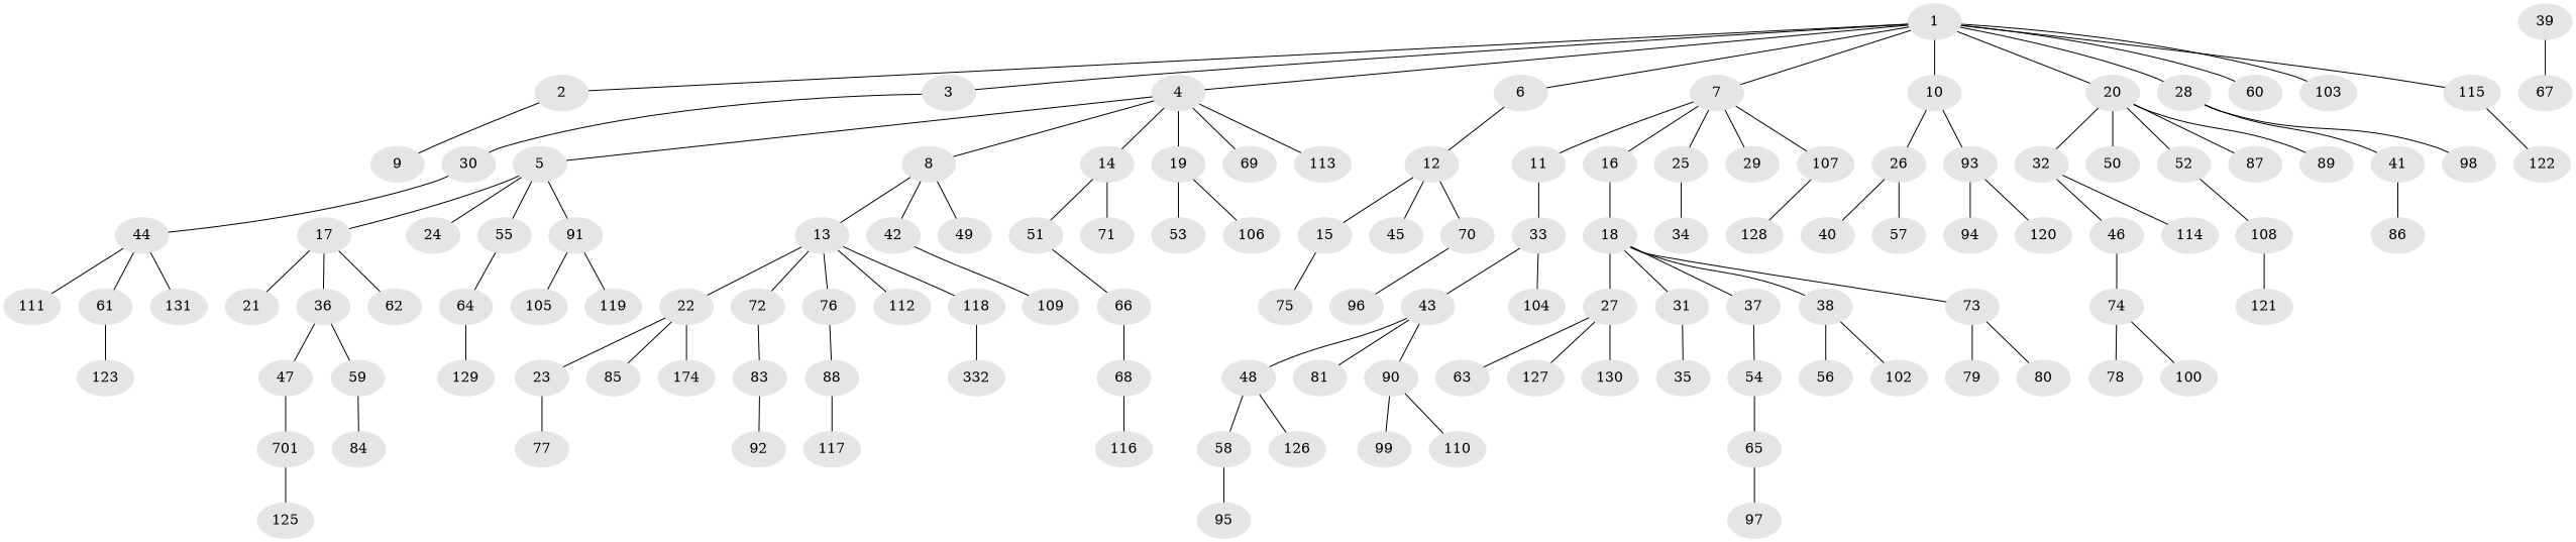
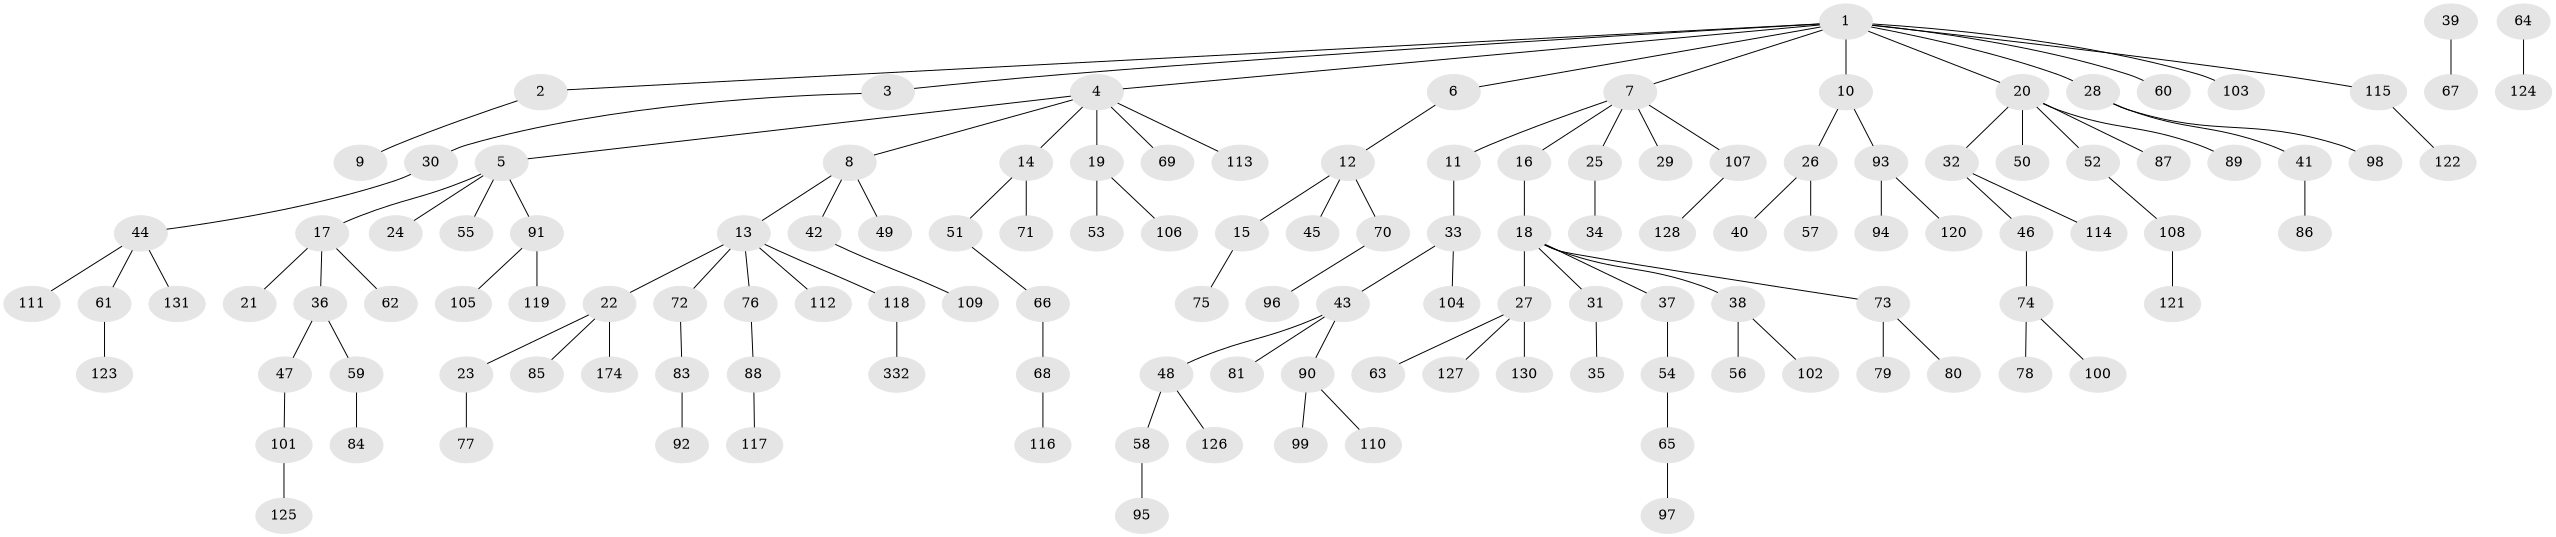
  graph {
    node [color=gray90 style=filled]
    1
    2
    3
    4
    6
    7
    10
    20
    28
    60
    103
    115
    9
    30
    5
    8
    14
    19
    69
    113
    12
    11
    16
    25
    29
    107
    26
    93
    32
    50
    52
    87
    89
    41
    98
    122
    39
    67
    44
    17
    24
    55
    91
    13
    42
    49
    51
    71
    53
    106
    21
    36
    62
    64
    105
    119
    15
    45
    70
    33
    18
    34
    128
    22
    72
    76
    112
    118
    109
    40
    57
    94
    120
    43
    104
    75
    96
    23
    85
    n80 [label=174]
    83
    88
    n83 [label=332]
    66
    27
    31
    37
    38
    73
    47
    59
    63
    127
    130
    35
    54
    56
    102
    79
    80
    46
    114
    108
    77
    86
    111
    61
    131
    74
    48
    81
    90
-   101 [label=701]
+   101
    84
    65
    58
    126
    99
    110
    123
    78
    100
    125
    95
    68
    121
    97
-   129
+   129 [label=124]
    116
    92
    117
    1 -- 2
    1 -- 3
    1 -- 4
    1 -- 6
    1 -- 7
    1 -- 10
    1 -- 20
    1 -- 28
    1 -- 60
    1 -- 103
    1 -- 115
    2 -- 9
    3 -- 30
    4 -- 5
    4 -- 8
    4 -- 14
    4 -- 19
    4 -- 69
    4 -- 113
    6 -- 12
    7 -- 11
    7 -- 16
    7 -- 25
    7 -- 29
    7 -- 107
    10 -- 26
    10 -- 93
    20 -- 32
    20 -- 50
    20 -- 52
    20 -- 87
    20 -- 89
    28 -- 41
    28 -- 98
    115 -- 122
    30 -- 44
    5 -- 17
    5 -- 24
    5 -- 55
    5 -- 91
    8 -- 13
    8 -- 42
    8 -- 49
    14 -- 51
    14 -- 71
    19 -- 53
    19 -- 106
    12 -- 15
    12 -- 45
    12 -- 70
    11 -- 33
    16 -- 18
    25 -- 34
    107 -- 128
    26 -- 40
    26 -- 57
    93 -- 94
    93 -- 120
    32 -- 46
    32 -- 114
    52 -- 108
    41 -- 86
    39 -- 67
    44 -- 111
    44 -- 61
    44 -- 131
    17 -- 21
    17 -- 36
    17 -- 62
-   55 -- 64
    91 -- 105
    91 -- 119
    13 -- 22
    13 -- 72
    13 -- 76
    13 -- 112
    13 -- 118
    42 -- 109
    51 -- 66
    36 -- 47
    36 -- 59
    64 -- 129
    15 -- 75
    70 -- 96
    33 -- 43
    33 -- 104
    18 -- 27
    18 -- 31
    18 -- 37
    18 -- 38
    18 -- 73
    22 -- 23
    22 -- 85
    22 -- n80
    72 -- 83
    76 -- 88
    118 -- n83
    43 -- 48
    43 -- 81
    43 -- 90
    23 -- 77
    83 -- 92
    88 -- 117
    66 -- 68
    27 -- 63
    27 -- 127
    27 -- 130
    31 -- 35
    37 -- 54
    38 -- 56
    38 -- 102
    73 -- 79
    73 -- 80
    47 -- 101
    59 -- 84
    54 -- 65
    46 -- 74
    108 -- 121
    61 -- 123
    74 -- 78
    74 -- 100
    48 -- 58
    48 -- 126
    90 -- 99
    90 -- 110
    101 -- 125
    65 -- 97
    58 -- 95
    68 -- 116
  }
